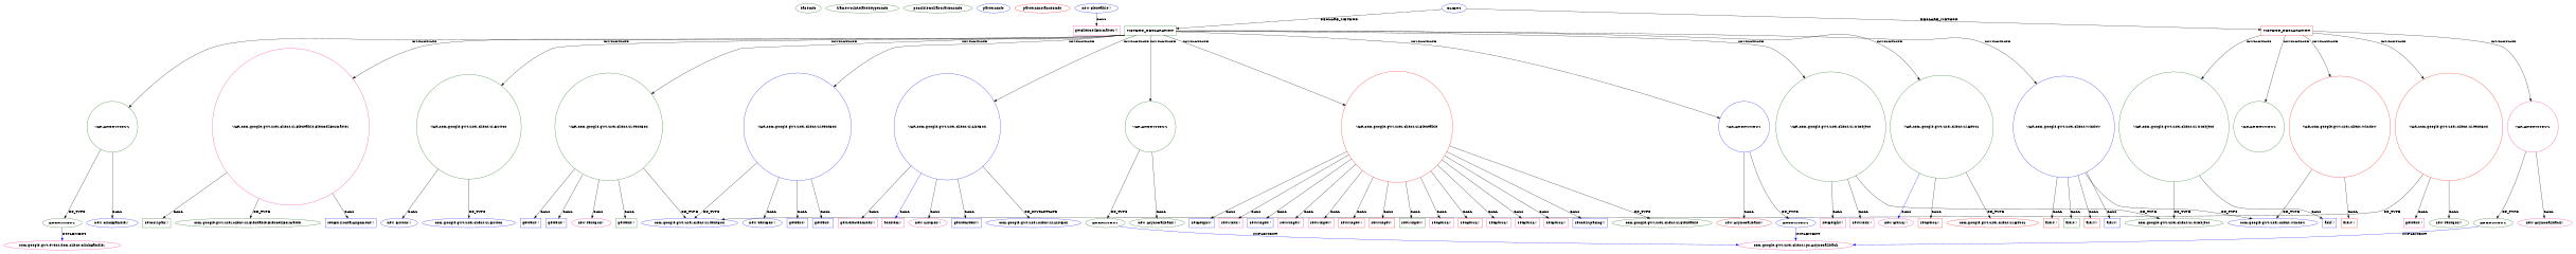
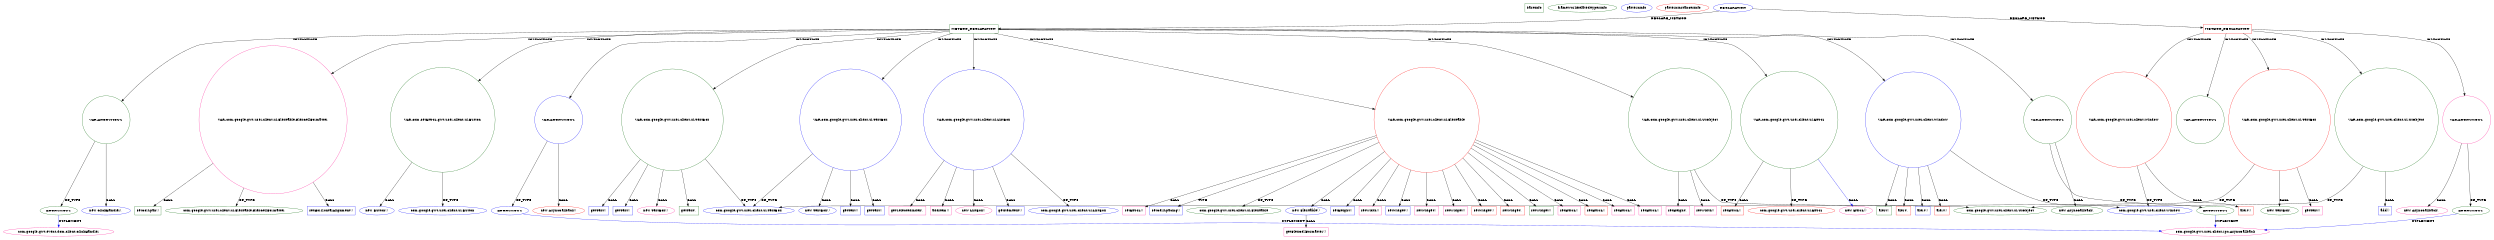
  digraph {
    node [color=blue isFrameworkType=false vertexType=INSIDE_CALL shape=box]
-   baseInfo [category=pattern color=darkgreen graphId=1111 isAnonymous=false possibleRelation=false isFrameworkType="" vertexType="" shape=""]
+   baseInfo [category=pattern color=darkgreen graphId=1111 isAnonymous=false possibleRelation=false isFrameworkType="" vertexType=""]
    frameworkRelatedTypesInfo [color=darkgreen isFrameworkType="" vertexType="" shape=""]
-   possibleCollaborationsInfo [color=darkgreen isFrameworkType="" vertexType="" shape=""]
    patternInfo [frequency=2.0 patternRootClient=0 isFrameworkType="" vertexType="" shape=""]
    patternInstancesInfo [0="MainMain-ChatCafeine~/MainMain-ChatCafeine/ChatCafeine-master/ChatCafeine/src/sources/client/vue/administration/AdminPanel.java~AdminPanel~204" 1="MainMain-ChatCafeine~/MainMain-ChatCafeine/ChatCafeine-master/ChatCafeine/src/sources/client/vue/accueil/AccueilPanel.java~AccueilPanel~198" color=red isFrameworkType="" vertexType="" shape=""]
    n6 [label="new FlexTable()" vertexType=CONSTRUCTOR_CALL shape=""]
    n7 [color=deeppink label="getFlexCellFormatter()"]
    n8 [color=red label="VAR:com.google.gwt.user.client.ui.FlexTable" shape=circle vertexType=VARIABLE_EXPRESION]
    n9 [label="setHeight()"]
    n10 [color=deeppink label="setWidth()"]
    n11 [label="setWidget()"]
    n12 [color=deeppink label="setWidget()"]
    n13 [color=deeppink label="setWidget()"]
    n14 [color=red label="setWidget()"]
    n15 [color=red label="setWidget()"]
    n16 [color=darkgreen label="setWidget()"]
    n17 [color=deeppink label="setHTML()"]
    n18 [color=red label="setHTML()"]
    n19 [color=deeppink label="setHTML()"]
    n20 [color=deeppink label="setHTML()"]
    n21 [color=deeppink label="setHTML()"]
    n22 [label="setCellSpacing()"]
    n23 [color=darkgreen label="com.google.gwt.user.client.ui.FlexTable" vertexType=FRAMEWORK_CLASS_TYPE shape=""]
    n24 [color=darkgreen label=METHOD_DECLARATION vertexType=CLIENT_METHOD_DECLARATION]
    n25 [color=darkgreen label="VAR:com.google.gwt.user.client.ui.UIObject" shape=circle vertexType=VARIABLE_EXPRESION]
    n26 [color=darkgreen label="VAR:com.google.gwt.user.client.ui.HTML" shape=circle vertexType=VARIABLE_EXPRESION]
    n27 [label="VAR:com.google.gwt.user.client.Window" shape=circle vertexType=VARIABLE_EXPRESION]
    n28 [color=darkgreen label="VAR:ANONYMOUS" shape=circle vertexType=VARIABLE_EXPRESION]
    n29 [color=darkgreen label="VAR:ANONYMOUS" shape=circle vertexType=VARIABLE_EXPRESION]
    n30 [color=deeppink label="VAR:com.google.gwt.user.client.ui.FlexTable.FlexCellFormatter" shape=circle vertexType=VARIABLE_EXPRESION]
-   n31 [color=darkgreen label="VAR:com.google.gwt.user.client.ui.Button" shape=circle vertexType=VARIABLE_EXPRESION]
+   n31 [color=darkgreen label="VAR:com.setHTML.gwt.user.client.ui.Button" shape=circle vertexType=VARIABLE_EXPRESION]
    n32 [label="VAR:ANONYMOUS" shape=circle vertexType=VARIABLE_EXPRESION]
    n33 [color=darkgreen label="VAR:com.google.gwt.user.client.ui.TextBox" shape=circle vertexType=VARIABLE_EXPRESION]
    n34 [label="VAR:com.google.gwt.user.client.ui.TextBox" shape=circle vertexType=VARIABLE_EXPRESION]
    n35 [label="VAR:com.google.gwt.user.client.ui.ListBox" shape=circle vertexType=VARIABLE_EXPRESION]
    n36 [color=darkgreen label="com.google.gwt.user.client.ui.UIObject" vertexType=FRAMEWORK_CLASS_TYPE shape=""]
    n37 [color=deeppink label="setHeight()"]
    n38 [color=deeppink label="setWidth()"]
    n39 [color=deeppink label="new HTML()" vertexType=CONSTRUCTOR_CALL shape=""]
    n40 [color=red label="setHTML()"]
    n41 [color=red label="com.google.gwt.user.client.ui.HTML" vertexType=FRAMEWORK_CLASS_TYPE shape=""]
    n42 [color=red label="alert()"]
    n43 [color=darkgreen label="alert()"]
    n44 [color=red label="alert()"]
    n45 [label="alert()"]
    n46 [label="com.google.gwt.user.client.Window" vertexType=FRAMEWORK_CLASS_TYPE shape=""]
    n47 [color=darkgreen label=ANONYMOUS vertexType=REFERENCE_ANONYMOUS_DECLARATION shape=""]
    n48 [color=darkgreen label="new AsyncCallback()" vertexType=CONSTRUCTOR_CALL shape=""]
    n49 [color=darkgreen label=ANONYMOUS vertexType=REFERENCE_ANONYMOUS_DECLARATION shape=""]
    n50 [label="new ClickHandler()" vertexType=CONSTRUCTOR_CALL shape=""]
    n51 [color=darkgreen label="com.google.gwt.user.client.ui.FlexTable.FlexCellFormatter" vertexType=FRAMEWORK_CLASS_TYPE shape=""]
    n52 [label="setHorizontalAlignment()"]
    n53 [color=darkgreen label="setColSpan()"]
    n54 [label="new Button()" vertexType=CONSTRUCTOR_CALL shape=""]
    n55 [label="com.google.gwt.user.client.ui.Button" vertexType=FRAMEWORK_CLASS_TYPE shape=""]
    n56 [label=ANONYMOUS vertexType=REFERENCE_ANONYMOUS_DECLARATION shape=""]
    n57 [color=red label="new AsyncCallback()" vertexType=CONSTRUCTOR_CALL shape=""]
    n58 [label="com.google.gwt.user.client.ui.TextBox" vertexType=FRAMEWORK_CLASS_TYPE shape=""]
    n59 [color=deeppink label="new TextBox()" vertexType=CONSTRUCTOR_CALL shape=""]
    n60 [color=darkgreen label="getText()"]
    n61 [label="getText()"]
    n62 [label="getText()"]
    n63 [label="new TextBox()" vertexType=CONSTRUCTOR_CALL shape=""]
    n64 [label="getText()"]
    n65 [label="getText()"]
    n66 [label="getItemText()"]
    n67 [label="com.google.gwt.user.client.ui.ListBox" vertexType=FRAMEWORK_CLASS_TYPE shape=""]
    n68 [color=deeppink label="getSelectedIndex()"]
    n69 [color=deeppink label="addItem()"]
    n70 [color=deeppink label="new ListBox()" vertexType=CONSTRUCTOR_CALL shape=""]
-   n71 [label=CLIENT vertexType=ROOT_CLIENT_CLASS_DECLARATION shape=""]
+   n71 [label=DECLARATION vertexType=ROOT_CLIENT_CLASS_DECLARATION shape=""]
    n72 [color=red label=METHOD_DECLARATION vertexType=CLIENT_METHOD_DECLARATION]
    n73 [color=darkgreen label="VAR:com.google.gwt.user.client.ui.UIObject" shape=circle vertexType=VARIABLE_EXPRESION]
    n74 [color=deeppink label="VAR:ANONYMOUS" shape=circle vertexType=VARIABLE_EXPRESION]
    n75 [color=red label="VAR:com.google.gwt.user.client.Window" shape=circle vertexType=VARIABLE_EXPRESION]
    n76 [color=darkgreen label="VAR:ANONYMOUS" shape=circle vertexType=VARIABLE_EXPRESION]
    n77 [color=red label="VAR:com.google.gwt.user.client.ui.TextBox" shape=circle vertexType=VARIABLE_EXPRESION]
    n78 [color=deeppink label="com.google.gwt.user.client.rpc.AsyncCallback" vertexType=FRAMEWORK_INTERFACE_TYPE shape=""]
    n79 [color=deeppink label="com.google.gwt.event.dom.client.ClickHandler" vertexType=FRAMEWORK_INTERFACE_TYPE shape=""]
    n80 [label="add()"]
    n81 [color=darkgreen label=ANONYMOUS vertexType=REFERENCE_ANONYMOUS_DECLARATION shape=""]
    n82 [color=deeppink label="new AsyncCallback()" vertexType=CONSTRUCTOR_CALL shape=""]
    n83 [color=red label="alert()"]
    n84 [color=darkgreen label="new TextBox()" vertexType=CONSTRUCTOR_CALL shape=""]
    n85 [color=deeppink label="getText()"]
    n6 -> n7 [label=CALL]
+   n8 -> n6 [label=CALL]
    n8 -> n9 [label=CALL]
    n8 -> n10 [label=CALL]
    n8 -> n11 [label=CALL]
    n8 -> n12 [label=CALL]
    n8 -> n13 [label=CALL]
    n8 -> n14 [label=CALL]
    n8 -> n15 [label=CALL]
    n8 -> n16 [label=CALL]
    n8 -> n17 [label=CALL]
    n8 -> n18 [label=CALL]
    n8 -> n19 [label=CALL]
    n8 -> n20 [label=CALL]
    n8 -> n21 [label=CALL]
-   n8 -> n22 [label=CALL]
+   n8 -> n22 [label=TYPE]
    n8 -> n23 [label=OF_TYPE]
    n24 -> n8 [label=INSTANTIATE]
    n24 -> n25 [label=INSTANTIATE]
    n24 -> n26 [label=INSTANTIATE]
    n24 -> n27 [label=INSTANTIATE]
    n24 -> n28 [label=INSTANTIATE]
    n24 -> n29 [label=INSTANTIATE]
    n24 -> n30 [label=INSTANTIATE]
    n24 -> n31 [label=INSTANTIATE]
    n24 -> n32 [label=INSTANTIATE]
    n24 -> n33 [label=INSTANTIATE]
    n24 -> n34 [label=INSTANTIATE]
    n24 -> n35 [label=INSTANTIATE]
    n25 -> n36 [label=OF_TYPE]
    n25 -> n37 [label=CALL]
    n25 -> n38 [label=CALL]
    n26 -> n39 [color=blue label=CALL]
    n26 -> n40 [label=CALL]
    n26 -> n41 [label=OF_TYPE]
    n27 -> n42 [label=CALL]
    n27 -> n43 [label=CALL]
    n27 -> n44 [label=CALL]
    n27 -> n45 [label=CALL]
    n27 -> n46 [label=OF_TYPE]
    n28 -> n47 [label=OF_TYPE]
    n28 -> n48 [label=CALL]
    n29 -> n49 [label=OF_TYPE]
    n29 -> n50 [label=CALL]
    n30 -> n51 [label=OF_TYPE]
    n30 -> n52 [label=CALL]
    n30 -> n53 [label=CALL]
    n31 -> n54 [label=CALL]
    n31 -> n55 [label=OF_TYPE]
    n32 -> n56 [label=OF_TYPE]
    n32 -> n57 [label=CALL]
    n33 -> n58 [label=OF_TYPE]
    n33 -> n59 [label=CALL]
    n33 -> n60 [label=CALL]
    n33 -> n61 [label=CALL]
    n33 -> n62 [label=CALL]
    n34 -> n58 [label=OF_TYPE]
    n34 -> n63 [label=CALL]
    n34 -> n64 [label=CALL]
    n34 -> n65 [label=CALL]
    n35 -> n66 [label=CALL]
-   n35 -> n67 [label=OF_INSTANTIATE]
+   n35 -> n67 [label=OF_TYPE]
    n35 -> n68 [label=CALL]
-   n35 -> n69 [label=CALL color=blue]
+   n35 -> n69 [label=CALL]
    n35 -> n70 [label=CALL]
    n47 -> n78 [color=blue label=IMPLEMENT]
    n49 -> n79 [color=blue label=IMPLEMENT]
    n56 -> n78 [color=blue label=IMPLEMENT]
    n71 -> n24 [label=DECLARE_METHOD]
    n71 -> n72 [label=DECLARE_METHOD]
    n72 -> n73 [label=INSTANTIATE]
    n72 -> n74 [label=INSTANTIATE]
    n72 -> n75 [label=INSTANTIATE]
    n72 -> n76 [label=INSTANTIATE]
    n72 -> n77 [label=INSTANTIATE]
    n73 -> n36 [label=OF_TYPE]
    n73 -> n80 [label=CALL]
    n74 -> n81 [label=OF_TYPE]
    n74 -> n82 [label=CALL]
    n75 -> n46 [label=OF_TYPE]
    n75 -> n83 [label=CALL]
    n77 -> n58 [label=OF_TYPE]
    n77 -> n84 [label=CALL]
    n77 -> n85 [label=CALL]
    n81 -> n78 [color=blue label=IMPLEMENT]
  }
